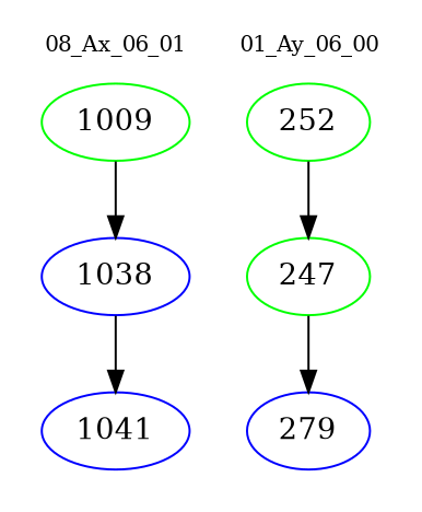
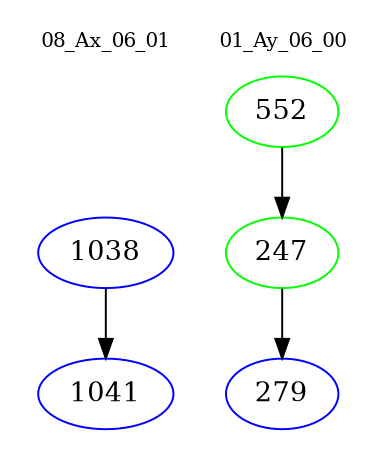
  digraph {
    fontname="DejaVu Serif"
    node [color=green fontname="DejaVu Serif"]
    edge [color=black fontname="DejaVu Serif"]
-   n1 [label=1009]
    n2 [color=blue label=1038]
    n3 [color=blue label=1041]
-   n4 [label=252]
+   n4 [label=552]
    n5 [label=247]
    n6 [color=blue label=279]
    subgraph cluster_1 {
      color=white
      fontsize=10
      label="08_Ax_06_01"
-     n1
      n2
      n3
    }
    subgraph cluster_2 {
      color=white
      fontsize=10
      label="01_Ay_06_00"
      n4
      n5
      n6
    }
-   n1 -> n2
    n2 -> n3
    n4 -> n5
    n5 -> n6
  }
